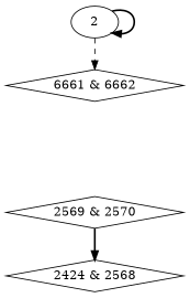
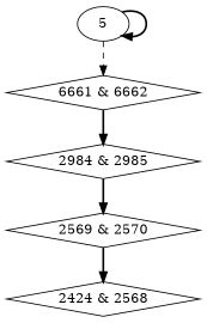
  digraph {
    node [shape=diamond]
    edge [style=bold]
    n1 [label="2424 & 2568"]
    n2 [label="2569 & 2570"]
+   n3 [label="2984 & 2985"]
    n4 [label="6661 & 6662"]
-   5 [label=2 shape=""]
+   5 [shape=""]
    n2 -> n1
+   n3 -> n2
+   n4 -> n3
    5 -> n4 [style=dashed]
    5 -> 5
  }
